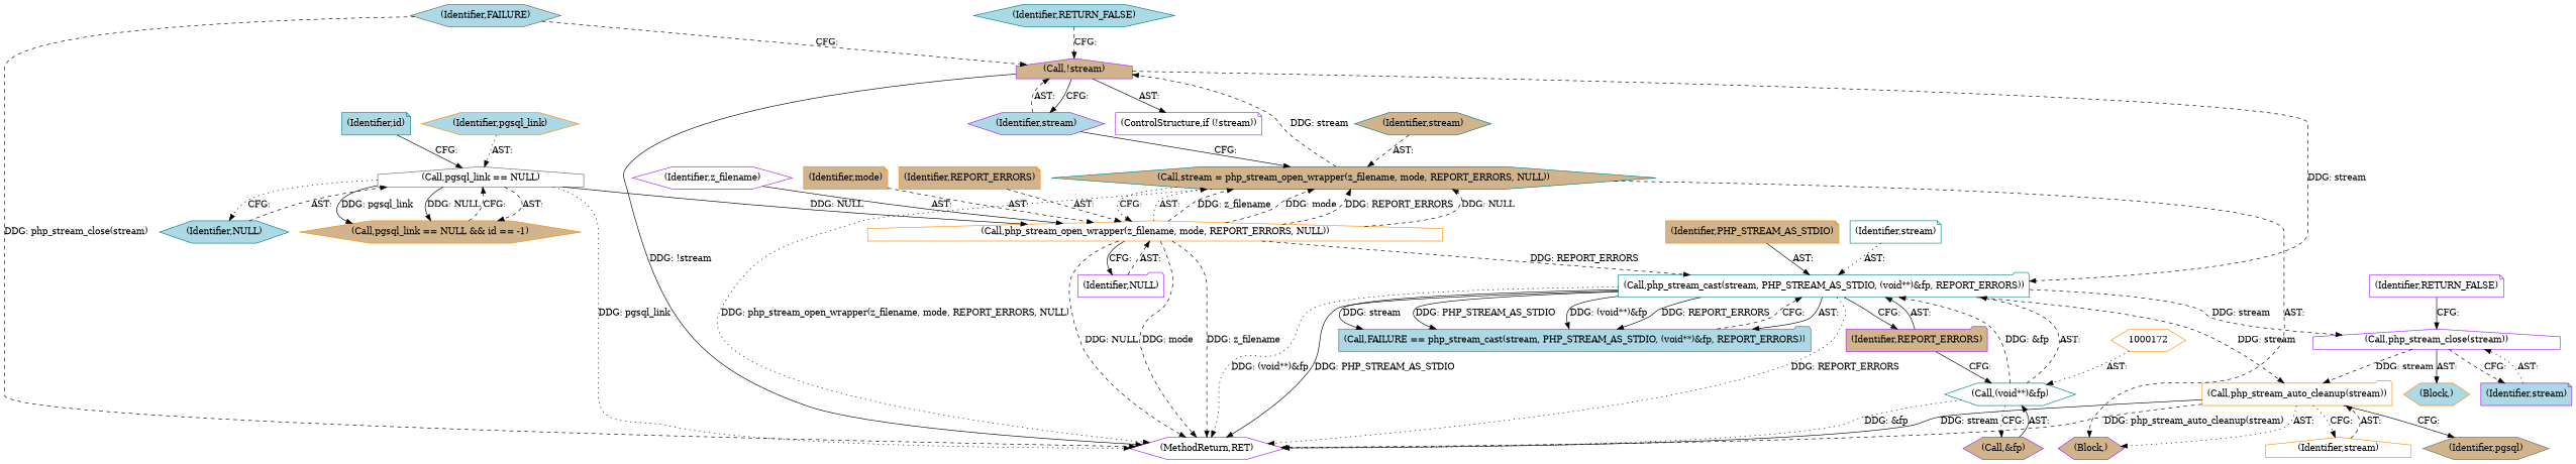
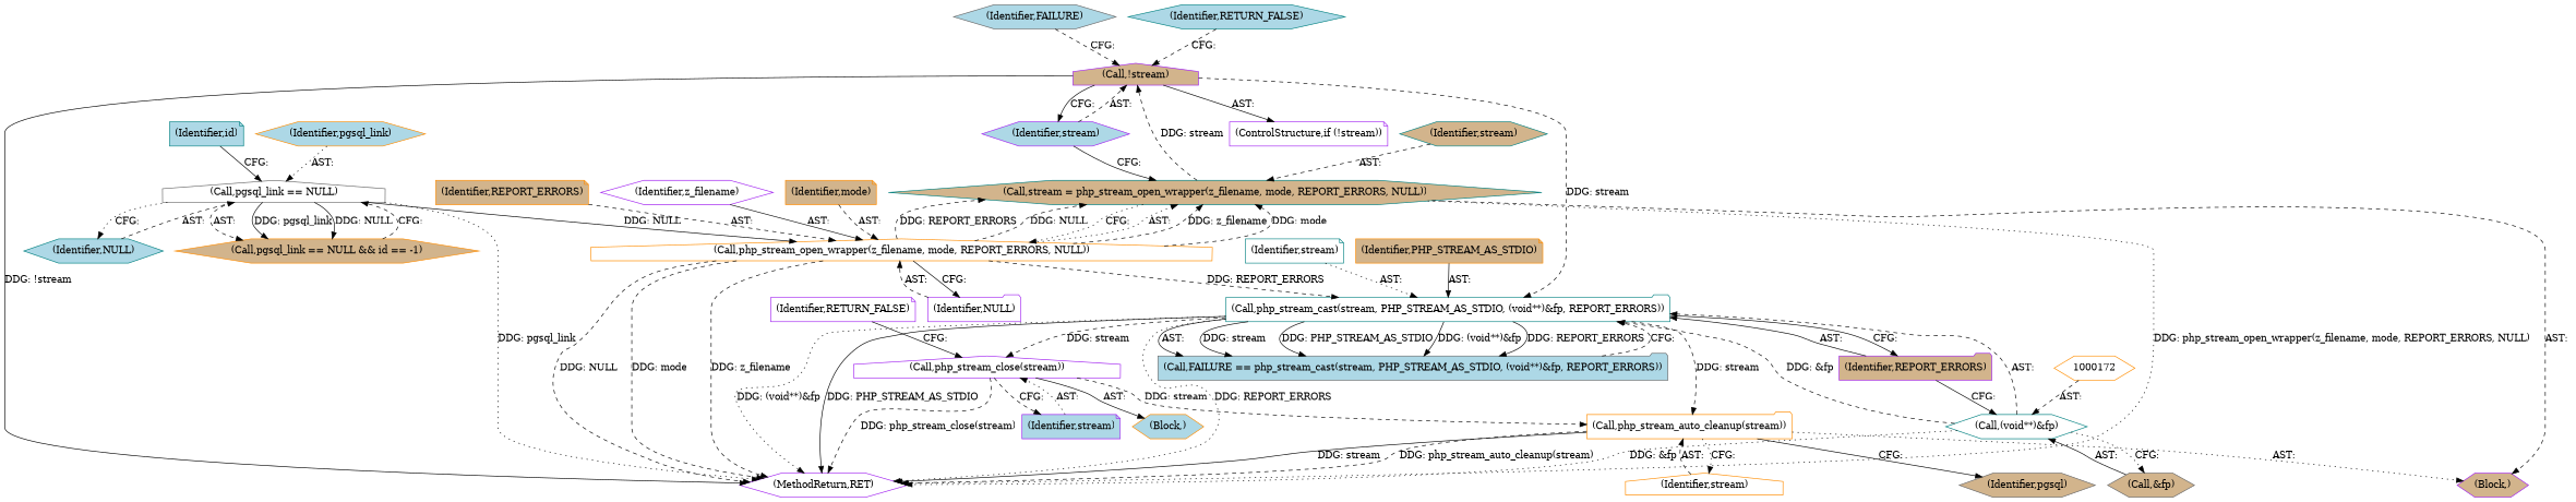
  digraph {
    node [color=purple fillcolor=white shape=hexagon style=filled]
    edge [style=dashed]
    n1 [label="(Call,php_stream_close(stream))" shape=house]
    n2 [color=darkorange label="(Call,php_stream_auto_cleanup(stream))" shape=folder]
    n3 [label="(MethodReturn,RET)"]
    n4 [color=darkorange fillcolor=lightblue label="(Block,)"]
    n5 [fillcolor=lightblue label="(Identifier,stream)" shape=note]
    n6 [fillcolor=tan label="(Block,)"]
    n7 [color=darkorange label="(Identifier,stream)" shape=house]
    n8 [color=gray40 fillcolor=tan label="(Identifier,pgsql)"]
    n9 [color=teal label="(Call,php_stream_cast(stream, PHP_STREAM_AS_STDIO, (void**)&fp, REPORT_ERRORS))" shape=folder]
    n10 [fillcolor=tan label="(Identifier,REPORT_ERRORS)" shape=folder]
    n11 [color=gray40 fillcolor=lightblue label="(Call,FAILURE == php_stream_cast(stream, PHP_STREAM_AS_STDIO, (void**)&fp, REPORT_ERRORS))" shape=folder]
    n12 [color=teal label="(Call,(void**)&fp)"]
    n13 [fillcolor=tan label="(Call,!stream)" shape=house]
    n14 [label="(ControlStructure,if (!stream))" shape=note]
    n15 [fillcolor=lightblue label="(Identifier,stream)"]
    n16 [color=teal fillcolor=tan label="(Call,stream = php_stream_open_wrapper(z_filename, mode, REPORT_ERRORS, NULL))"]
    n17 [color=darkorange label="(Call,php_stream_open_wrapper(z_filename, mode, REPORT_ERRORS, NULL))" shape=house]
    n18 [label="(Identifier,NULL)" shape=folder]
    n19 [color=gray40 label="(Call,pgsql_link == NULL)" shape=house]
    n20 [color=darkorange fillcolor=tan label="(Call,pgsql_link == NULL && id == -1)"]
    n21 [color=teal fillcolor=lightblue label="(Identifier,NULL)"]
-   n22 [fillcolor=tan label="(Call,&fp)"]
+   n22 [color=gray40 fillcolor=tan label="(Call,&fp)"]
    n23 [color=darkorange fillcolor=tan label="(Identifier,PHP_STREAM_AS_STDIO)" shape=note]
    n24 [color=darkorange fillcolor=tan label="(Identifier,REPORT_ERRORS)" shape=note]
    n25 [color=teal label="(Identifier,stream)" shape=note]
    n26 [color=gray40 fillcolor=lightblue label="(Identifier,FAILURE)"]
    n27 [label="(Identifier,z_filename)"]
    n28 [color=darkorange fillcolor=tan label="(Identifier,mode)" shape=note]
    n29 [color=teal fillcolor=lightblue label="(Identifier,RETURN_FALSE)"]
    n30 [label="(Identifier,RETURN_FALSE)" shape=note]
    n31 [color=teal fillcolor=lightblue label="(Identifier,id)" shape=note]
    n32 [color=teal fillcolor=tan label="(Identifier,stream)"]
    n33 [color=darkorange fillcolor=lightblue label="(Identifier,pgsql_link)"]
    1000172 [color=darkorange]
    n1 -> n2 [label="DDG: stream"]
-   n26 -> n3 [label="DDG: php_stream_close(stream)"]
+   n1 -> n3 [label="DDG: php_stream_close(stream)"]
    n1 -> n4 [label="AST: " style=solid]
    n1 -> n5 [label="CFG: "]
    n2 -> n3 [label="DDG: stream" style=solid]
    n2 -> n3 [label="DDG: php_stream_auto_cleanup(stream)"]
    n2 -> n6 [label="AST: " style=dotted]
    n2 -> n7 [label="CFG: " style=dotted]
    n2 -> n8 [label="CFG: " style=solid]
    n5 -> n1 [label="AST: " style=dotted]
    n7 -> n2 [label="AST: "]
    n9 -> n1 [label="DDG: stream"]
    n9 -> n2 [label="DDG: stream"]
    n9 -> n3 [label="DDG: (void**)&fp" style=dotted]
    n9 -> n3 [label="DDG: PHP_STREAM_AS_STDIO" style=solid]
    n9 -> n3 [label="DDG: REPORT_ERRORS" style=dotted]
    n9 -> n10 [label="CFG: " style=solid]
    n9 -> n11 [label="AST: " style=solid]
    n9 -> n11 [label="DDG: stream" style=solid]
    n9 -> n11 [label="DDG: PHP_STREAM_AS_STDIO" style=solid]
    n9 -> n11 [label="DDG: (void**)&fp" style=solid]
    n9 -> n11 [label="DDG: REPORT_ERRORS" style=solid]
    n10 -> n9 [label="AST: " style=solid]
    n10 -> n12 [label="CFG: " style=solid]
    n11 -> n9 [label="CFG: "]
    n12 -> n3 [label="DDG: &fp" style=dotted]
    n12 -> n9 [label="AST: "]
    n12 -> n9 [label="DDG: &fp"]
    n12 -> n22 [label="CFG: " style=dotted]
    n13 -> n3 [label="DDG: !stream" style=solid]
    n13 -> n9 [label="DDG: stream"]
    n13 -> n14 [label="AST: " style=solid]
    n13 -> n15 [label="CFG: " style=solid]
    n15 -> n13 [label="AST: "]
    n15 -> n16 [label="CFG: " style=solid]
    n16 -> n3 [label="DDG: php_stream_open_wrapper(z_filename, mode, REPORT_ERRORS, NULL)" style=dotted]
    n16 -> n6 [label="AST: "]
    n16 -> n13 [label="DDG: stream"]
    n16 -> n17 [label="CFG: " style=dotted]
    n17 -> n3 [label="DDG: mode"]
    n17 -> n3 [label="DDG: z_filename"]
    n17 -> n3 [label="DDG: NULL"]
    n17 -> n9 [label="DDG: REPORT_ERRORS"]
    n17 -> n16 [label="AST: " style=dotted]
    n17 -> n16 [label="DDG: z_filename"]
    n17 -> n16 [label="DDG: mode"]
    n17 -> n16 [label="DDG: REPORT_ERRORS"]
    n17 -> n16 [label="DDG: NULL"]
    n17 -> n18 [label="CFG: " style=solid]
    n18 -> n17 [label="AST: "]
    n19 -> n3 [label="DDG: pgsql_link" style=dotted]
    n19 -> n17 [label="DDG: NULL" style=solid]
    n19 -> n20 [label="AST: "]
    n19 -> n20 [label="DDG: pgsql_link" style=solid]
    n19 -> n20 [label="DDG: NULL" style=solid]
    n19 -> n21 [label="CFG: " style=dotted]
    n20 -> n19 [label="CFG: "]
    n21 -> n19 [label="AST: "]
    n22 -> n12 [label="AST: " style=solid]
    n23 -> n9 [label="AST: " style=solid]
    n24 -> n17 [label="AST: "]
    n25 -> n9 [label="AST: " style=dotted]
    n26 -> n13 [label="CFG: "]
    n27 -> n17 [label="AST: " style=solid]
    n28 -> n17 [label="AST: "]
    n29 -> n13 [label="CFG: "]
    n30 -> n1 [label="CFG: " style=solid]
    n31 -> n19 [label="CFG: " style=solid]
    n32 -> n16 [label="AST: "]
    n33 -> n19 [label="AST: " style=dotted]
-   1000172 -> n12 [label="AST: " style=dotted]
+   1000172 -> n12 [label="AST: "]
  }
